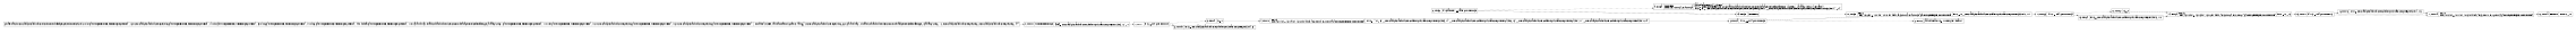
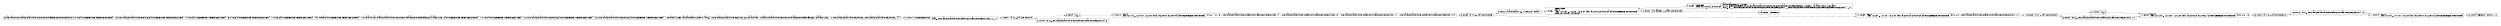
  digraph {
    rankdir=LR
    node [shape=record]
    n1 [label="{0\:\ 0x0000|MTH_ENTER_BLOCK\l|r0 = 0\lint r2 = com.crashlytics.android.core.CodedOutputStream.computeEnumSize(3, r2) + 0\l}"]
    n2 [label="{1\:\ 0x0007|if (r3 != null) goto L_0x000b\l}"]
    n3 [label="{2\:\ 0x0009|r3 = 0\l}"]
    n4 [label="{3\:\ 0x000b|int r3 = com.crashlytics.android.core.CodedOutputStream.computeBytesSize(4, r3)\l}"]
    n5 [label="{4\:\ 0x0010|PHI: r3 \l  PHI: (r3v1 int) = (r3v19 int), (r3v20 int) binds: [B:3:0x000b, B:2:0x0009] A[DONT_GENERATE, DONT_INLINE]\l|int r2 = ((((r2 + r3) + com.crashlytics.android.core.CodedOutputStream.computeUInt32Size(5, r4)) + com.crashlytics.android.core.CodedOutputStream.computeUInt64Size(6, r5)) + com.crashlytics.android.core.CodedOutputStream.computeUInt64Size(7, r7)) + com.crashlytics.android.core.CodedOutputStream.computeBoolSize(10, r9)\l}"]
    n6 [label="{5\:\ 0x002a|if (r10 == null) goto L_0x005e\l}"]
    n7 [label="{6\:\ 0x002c|java.util.Iterator r3 = r10.entrySet().iterator()\l}"]
    n8 [label="{10\:\ 0x005e|PHI: r2 \l  PHI: (r2v8 int) = (r2v7 int), (r2v12 int) binds: [B:5:0x002a, B:19:0x005e] A[DONT_GENERATE, DONT_INLINE]\l|int r2 = r2 + com.crashlytics.android.core.CodedOutputStream.computeUInt32Size(12, r11)\l}"]
+   n9 [label="{7\:\ 0x0034|LOOP_START\lPHI: r2 \l  PHI: (r2v12 int) = (r2v7 int), (r2v13 int) binds: [B:6:0x002c, B:9:0x003a] A[DONT_GENERATE, DONT_INLINE]\lLOOP:0: B:7:0x0034\-\>B:9:0x003a\l}"]
    n10 [label="{11\:\ 0x0065|if (r12 != null) goto L_0x0069\l}"]
    n11 [label="{8\:\ 0x0038|if (r3.hasNext() == false) goto L_0x005e\l}"]
    n12 [label="{9\:\ 0x003a|LOOP_END\lLOOP:0: B:7:0x0034\-\>B:9:0x003a\l|java.util.Map$Entry r4 = r3.next()\lint r4 = getDeviceIdentifierSize((p018io.fabric.sdk.android.services.common.IdManager.DeviceIdentifierType) r4.getKey(), (java.lang.String) r4.getValue())\lint r2 = r2 + ((com.crashlytics.android.core.CodedOutputStream.computeTagSize(11) + com.crashlytics.android.core.CodedOutputStream.computeRawVarint32Size(r4)) + r4)\l}"]
    n13 [label="{19\:\ 0x005e|SYNTHETIC\l}"]
    n14 [label="{12\:\ 0x0067|r3 = 0\l}"]
    n15 [label="{13\:\ 0x0069|int r3 = com.crashlytics.android.core.CodedOutputStream.computeBytesSize(13, r12)\l}"]
    n16 [label="{14\:\ 0x006f|PHI: r3 \l  PHI: (r3v12 int) = (r3v15 int), (r3v16 int) binds: [B:13:0x0069, B:12:0x0067] A[DONT_GENERATE, DONT_INLINE]\l|int r2 = r2 + r3\l}"]
    n17 [label="{15\:\ 0x0070|if (r13 != null) goto L_0x0073\l}"]
    n18 [label="{16\:\ 0x0073|int r0 = com.crashlytics.android.core.CodedOutputStream.computeBytesSize(14, r13)\l}"]
    n19 [label="{17\:\ 0x0079|PHI: r0 \l  PHI: (r0v2 int) = (r0v1 int), (r0v3 int) binds: [B:15:0x0070, B:16:0x0073] A[DONT_GENERATE, DONT_INLINE]\l}"]
    n20 [label="{18\:\ 0x007a|RETURN\l|return r2 + r0\l}"]
    n21 [label="{private static int com.crashlytics.android.core.SessionProtobufHelper.getSessionDeviceSize((r2v0 int A[IMMUTABLE_TYPE, METHOD_ARGUMENT]), (r3v0 com.crashlytics.android.core.ByteString A[IMMUTABLE_TYPE, METHOD_ARGUMENT]), (r4v0 int A[IMMUTABLE_TYPE, METHOD_ARGUMENT]), (r5v0 long A[IMMUTABLE_TYPE, METHOD_ARGUMENT]), (r7v0 long A[IMMUTABLE_TYPE, METHOD_ARGUMENT]), (r9v0 boolean A[IMMUTABLE_TYPE, METHOD_ARGUMENT]), (r10v0 java.util.Map\<io.fabric.sdk.android.services.common.IdManager$DeviceIdentifierType, java.lang.String\> A[IMMUTABLE_TYPE, METHOD_ARGUMENT]), (r11v0 int A[IMMUTABLE_TYPE, METHOD_ARGUMENT]), (r12v0 com.crashlytics.android.core.ByteString A[IMMUTABLE_TYPE, METHOD_ARGUMENT]), (r13v0 com.crashlytics.android.core.ByteString A[IMMUTABLE_TYPE, METHOD_ARGUMENT]))  | Annotation[SYSTEM, dalvik.annotation.Signature, \{value=[(I, Lcom\/crashlytics\/android\/core\/ByteString;, IJJZ, Ljava\/util\/Map\<, Lio\/fabric\/sdk\/android\/services\/common\/IdManager$DeviceIdentifierType;, Ljava\/lang\/String;, \>;I, Lcom\/crashlytics\/android\/core\/ByteString;, Lcom\/crashlytics\/android\/core\/ByteString;, )I]\}]\l}"]
    n1 -> n2
    n2 -> n3 [style=dashed]
    n2 -> n4
    n3 -> n5
    n5 -> n6
    n6 -> n7 [style=dashed]
    n6 -> n8
+   n7 -> n9
    n8 -> n10
+   n9 -> n11
    n10 -> n14 [style=dashed]
    n10 -> n15
    n11 -> n12 [style=dashed]
    n11 -> n13
+   n12 -> n9
    n13 -> n8 [style=dashed]
    n14 -> n16
    n15 -> n16
    n16 -> n17
    n17 -> n18
    n17 -> n19 [style=dashed]
    n18 -> n19
    n19 -> n20
    n21 -> n1
  }
